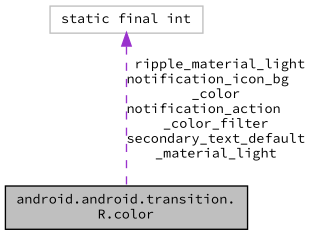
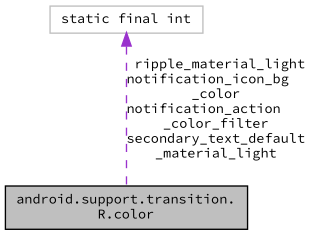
  digraph {
    fontname="Source Code Pro"
    node [fontname="Source Code Pro" fontsize=10 shape=record style=filled]
-   n1 [color=black fillcolor=grey75 fontcolor=black height=0.2 label="android.android.transition.\lR.color" width=0.4]
+   n1 [color=black fillcolor=grey75 fontcolor=black height=0.2 label="android.support.transition.\lR.color" width=0.4]
    n2 [color=grey75 fillcolor=white height=0.2 label="static final int" width=0.4]
    n2 -> n1 [color=darkorchid3 dir=back fontname="Source Code Pro" fontsize=10 label=" ripple_material_light\nnotification_icon_bg\l_color\nnotification_action\l_color_filter\nsecondary_text_default\l_material_light" labelfontname=Helvetica labelfontsize=10 style=dashed]
  }
